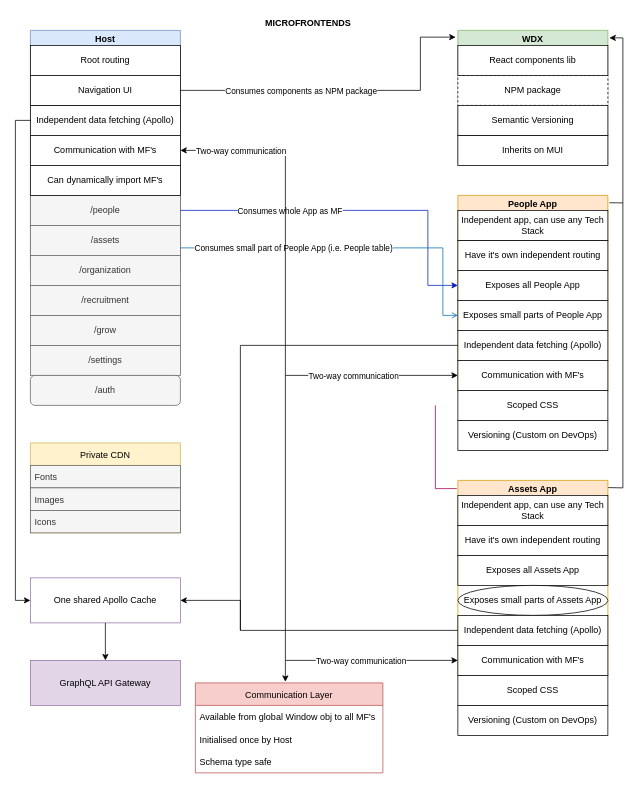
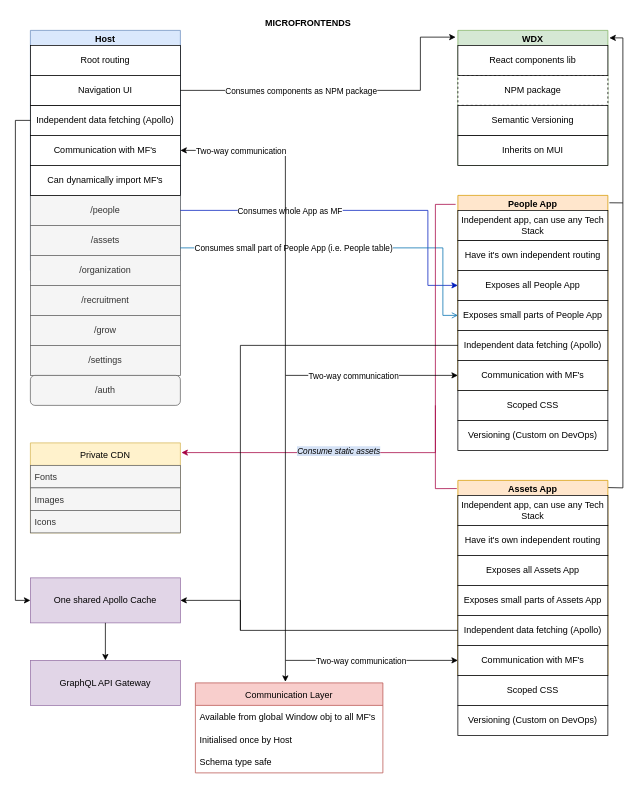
  <mxCell id="0" />
  <mxCell id="1" parent="0" />
  <mxCell id="2" value="Host" style="swimlane;fillColor=#dae8fc;strokeColor=#6c8ebf;" parent="1" vertex="1"><mxGeometry x="40" y="40" width="200" height="320" as="geometry" /></mxCell>
  <mxCell id="3" value="/people" style="whiteSpace=wrap;html=1;fillColor=#f5f5f5;fontColor=#333333;strokeColor=#666666;" parent="2" vertex="1"><mxGeometry y="220" width="200" height="40" as="geometry" /></mxCell>
  <mxCell id="4" value="/assets" style="whiteSpace=wrap;html=1;fillColor=#f5f5f5;fontColor=#333333;strokeColor=#666666;" parent="2" vertex="1"><mxGeometry y="260" width="200" height="40" as="geometry" /></mxCell>
  <mxCell id="5" value="/organization" style="whiteSpace=wrap;html=1;fillColor=#f5f5f5;fontColor=#333333;strokeColor=#666666;" parent="2" vertex="1"><mxGeometry y="300" width="200" height="40" as="geometry" /></mxCell>
  <mxCell id="6" value="/recruitment" style="whiteSpace=wrap;html=1;fillColor=#f5f5f5;fontColor=#333333;strokeColor=#666666;" parent="2" vertex="1"><mxGeometry y="340" width="200" height="40" as="geometry" /></mxCell>
  <mxCell id="7" value="/grow" style="whiteSpace=wrap;html=1;fillColor=#f5f5f5;fontColor=#333333;strokeColor=#666666;" parent="2" vertex="1"><mxGeometry y="380" width="200" height="40" as="geometry" /></mxCell>
  <mxCell id="8" value="/settings" style="whiteSpace=wrap;html=1;fillColor=#f5f5f5;fontColor=#333333;strokeColor=#666666;" parent="2" vertex="1"><mxGeometry y="420" width="200" height="40" as="geometry" /></mxCell>
  <mxCell id="9" value="Independent data fetching (Apollo)" style="whiteSpace=wrap;html=1;" parent="2" vertex="1"><mxGeometry y="100" width="200" height="40" as="geometry" /></mxCell>
  <mxCell id="10" value="Communication with MF's" style="whiteSpace=wrap;html=1;" parent="2" vertex="1"><mxGeometry y="140" width="200" height="40" as="geometry" /></mxCell>
  <mxCell id="11" value="Root routing" style="whiteSpace=wrap;html=1;" parent="2" vertex="1"><mxGeometry y="20" width="200" height="40" as="geometry" /></mxCell>
  <mxCell id="12" value="Navigation UI" style="whiteSpace=wrap;html=1;" parent="2" vertex="1"><mxGeometry y="60" width="200" height="40" as="geometry" /></mxCell>
  <mxCell id="13" value="Can dynamically import MF's" style="whiteSpace=wrap;html=1;" parent="2" vertex="1"><mxGeometry y="180" width="200" height="40" as="geometry" /></mxCell>
  <mxCell id="14" value="WDX" style="swimlane;fillColor=#d5e8d4;strokeColor=#82b366;" parent="1" vertex="1"><mxGeometry x="610" y="40" width="200" height="180" as="geometry" /></mxCell>
  <mxCell id="15" value="NPM package" style="whiteSpace=wrap;html=1;dashed=1;" parent="14" vertex="1"><mxGeometry y="60" width="200" height="40" as="geometry" /></mxCell>
  <mxCell id="16" value="Inherits on MUI" style="whiteSpace=wrap;html=1;" parent="14" vertex="1"><mxGeometry y="140" width="200" height="40" as="geometry" /></mxCell>
  <mxCell id="17" value="Semantic Versioning" style="whiteSpace=wrap;html=1;" parent="14" vertex="1"><mxGeometry y="100" width="200" height="40" as="geometry" /></mxCell>
  <mxCell id="18" value="React components lib" style="whiteSpace=wrap;html=1;" parent="14" vertex="1"><mxGeometry y="20" width="200" height="40" as="geometry" /></mxCell>
  <mxCell id="19" value="" style="endArrow=classic;html=1;rounded=0;exitX=1;exitY=0.25;exitDx=0;exitDy=0;entryX=-0.015;entryY=0.05;entryDx=0;entryDy=0;entryPerimeter=0;" parent="1" source="2" target="14" edge="1"><mxGeometry relative="1" as="geometry"><mxPoint x="370" y="290" as="sourcePoint" /><mxPoint x="470" y="290" as="targetPoint" /><Array as="points"><mxPoint x="560" y="120" /><mxPoint x="560" y="49" /></Array></mxGeometry></mxCell>
  <mxCell id="20" value="Consumes components as NPM package" style="edgeLabel;resizable=0;html=1;align=center;verticalAlign=middle;" parent="19" connectable="0" vertex="1"><mxGeometry relative="1" as="geometry"><mxPoint x="-59" as="offset" /></mxGeometry></mxCell>
  <mxCell id="21" value="People App" style="swimlane;fillColor=#ffe6cc;strokeColor=#d79b00;" parent="1" vertex="1"><mxGeometry x="610" y="260" width="200" height="260" as="geometry" /></mxCell>
  <mxCell id="22" value="Have it's own independent routing" style="whiteSpace=wrap;html=1;" parent="21" vertex="1"><mxGeometry y="60" width="200" height="40" as="geometry" /></mxCell>
  <mxCell id="23" value="Exposes all People App" style="whiteSpace=wrap;html=1;" parent="21" vertex="1"><mxGeometry y="100" width="200" height="40" as="geometry" /></mxCell>
  <mxCell id="24" value="Exposes small parts of People App" style="whiteSpace=wrap;html=1;" parent="21" vertex="1"><mxGeometry y="140" width="200" height="40" as="geometry" /></mxCell>
  <mxCell id="25" value="Independent data fetching (Apollo)" style="whiteSpace=wrap;html=1;" parent="21" vertex="1"><mxGeometry y="180" width="200" height="40" as="geometry" /></mxCell>
  <mxCell id="26" value="Communication with MF's" style="whiteSpace=wrap;html=1;" parent="21" vertex="1"><mxGeometry y="220" width="200" height="40" as="geometry" /></mxCell>
  <mxCell id="27" value="Independent app, can use any Tech Stack" style="whiteSpace=wrap;html=1;" parent="21" vertex="1"><mxGeometry y="20" width="200" height="40" as="geometry" /></mxCell>
  <mxCell id="28" value="" style="endArrow=classic;html=1;rounded=0;exitX=1;exitY=0.5;exitDx=0;exitDy=0;fillColor=#0050ef;strokeColor=#001DBC;" parent="1" source="3" edge="1"><mxGeometry relative="1" as="geometry"><mxPoint x="370" y="320" as="sourcePoint" /><mxPoint x="610" y="380" as="targetPoint" /><Array as="points"><mxPoint x="570" y="280" /><mxPoint x="570" y="380" /></Array></mxGeometry></mxCell>
  <mxCell id="29" value="Consumes whole App as MF" style="edgeLabel;resizable=0;html=1;align=center;verticalAlign=middle;labelBackgroundColor=#FFFFFF;labelBorderColor=none;" parent="28" connectable="0" vertex="1"><mxGeometry relative="1" as="geometry"><mxPoint x="-90" as="offset" /></mxGeometry></mxCell>
  <mxCell id="30" value="" style="endArrow=classic;html=1;rounded=0;exitX=1.01;exitY=0.038;exitDx=0;exitDy=0;exitPerimeter=0;" parent="1" source="21" edge="1"><mxGeometry relative="1" as="geometry"><mxPoint x="440" y="250" as="sourcePoint" /><mxPoint x="812" y="50" as="targetPoint" /><Array as="points"><mxPoint x="830" y="270" /><mxPoint x="830" y="50" /></Array></mxGeometry></mxCell>
  <mxCell id="31" value="Assets App" style="swimlane;fillColor=#ffe6cc;strokeColor=#d79b00;" parent="1" vertex="1"><mxGeometry x="610" y="640" width="200" height="260" as="geometry" /></mxCell>
  <mxCell id="32" value="Independent app, can use any Tech Stack" style="whiteSpace=wrap;html=1;" parent="31" vertex="1"><mxGeometry y="20" width="200" height="40" as="geometry" /></mxCell>
  <mxCell id="33" value="Have it's own independent routing" style="whiteSpace=wrap;html=1;" parent="31" vertex="1"><mxGeometry y="60" width="200" height="40" as="geometry" /></mxCell>
  <mxCell id="34" value="Exposes all Assets App" style="whiteSpace=wrap;html=1;" parent="31" vertex="1"><mxGeometry y="100" width="200" height="40" as="geometry" /></mxCell>
- <mxCell id="35" value="Exposes small parts of Assets App" style="ellipse;whiteSpace=wrap;html=1;" parent="31" vertex="1"><mxGeometry y="140" width="200" height="40" as="geometry" /></mxCell>
+ <mxCell id="35" value="Exposes small parts of Assets App" style="whiteSpace=wrap;html=1;" parent="31" vertex="1"><mxGeometry y="140" width="200" height="40" as="geometry" /></mxCell>
  <mxCell id="36" value="Independent data fetching (Apollo)" style="whiteSpace=wrap;html=1;" parent="31" vertex="1"><mxGeometry y="180" width="200" height="40" as="geometry" /></mxCell>
  <mxCell id="37" value="Communication with MF's" style="whiteSpace=wrap;html=1;" parent="31" vertex="1"><mxGeometry y="220" width="200" height="40" as="geometry" /></mxCell>
  <mxCell id="38" value="" style="endArrow=open;html=1;rounded=0;exitX=1;exitY=0.75;exitDx=0;exitDy=0;entryX=0;entryY=0.5;entryDx=0;entryDy=0;fillColor=#1ba1e2;strokeColor=#006EAF;" parent="1" source="4" target="24" edge="1"><mxGeometry relative="1" as="geometry"><mxPoint x="440" y="310" as="sourcePoint" /><mxPoint x="570" y="290" as="targetPoint" /><Array as="points"><mxPoint x="590" y="330" /><mxPoint x="590" y="420" /></Array></mxGeometry></mxCell>
  <mxCell id="39" value="Consumes small part of People App (i.e. People table)" style="edgeLabel;resizable=0;html=1;align=center;verticalAlign=middle;" parent="38" connectable="0" vertex="1"><mxGeometry relative="1" as="geometry"><mxPoint x="-80" as="offset" /></mxGeometry></mxCell>
  <mxCell id="40" value="" style="endArrow=none;html=1;rounded=0;exitX=1.002;exitY=0.037;exitDx=0;exitDy=0;exitPerimeter=0;" parent="1" source="31" edge="1"><mxGeometry width="50" height="50" relative="1" as="geometry"><mxPoint x="280" y="400" as="sourcePoint" /><mxPoint x="830" y="270" as="targetPoint" /><Array as="points"><mxPoint x="830" y="650" /></Array></mxGeometry></mxCell>
  <mxCell id="41" value="Scoped CSS" style="whiteSpace=wrap;html=1;" parent="1" vertex="1"><mxGeometry x="610" y="520" width="200" height="40" as="geometry" /></mxCell>
  <mxCell id="42" value="Scoped CSS" style="whiteSpace=wrap;html=1;" parent="1" vertex="1"><mxGeometry x="610" y="900" width="200" height="40" as="geometry" /></mxCell>
  <mxCell id="43" value="Versioning (Custom on DevOps)" style="whiteSpace=wrap;html=1;" parent="1" vertex="1"><mxGeometry x="610" y="560" width="200" height="40" as="geometry" /></mxCell>
  <mxCell id="44" value="Versioning (Custom on DevOps)" style="whiteSpace=wrap;html=1;" parent="1" vertex="1"><mxGeometry x="610" y="940" width="200" height="40" as="geometry" /></mxCell>
  <mxCell id="45" value="Private CDN" style="swimlane;fontStyle=0;childLayout=stackLayout;horizontal=1;startSize=30;horizontalStack=0;resizeParent=1;resizeParentMax=0;resizeLast=0;collapsible=1;marginBottom=0;fillColor=#fff2cc;strokeColor=#d6b656;" parent="1" vertex="1"><mxGeometry x="40" y="590" width="200" height="120" as="geometry" /></mxCell>
  <mxCell id="46" value="Fonts" style="text;strokeColor=#666666;fillColor=#f5f5f5;align=left;verticalAlign=middle;spacingLeft=4;spacingRight=4;overflow=hidden;points=[[0,0.5],[1,0.5]];portConstraint=eastwest;rotatable=0;fontColor=#333333;" parent="45" vertex="1"><mxGeometry y="30" width="200" height="30" as="geometry" /></mxCell>
  <mxCell id="47" value="Images" style="text;align=left;verticalAlign=middle;spacingLeft=4;spacingRight=4;overflow=hidden;points=[[0,0.5],[1,0.5]];portConstraint=eastwest;rotatable=0;fillColor=#f5f5f5;fontColor=#333333;strokeColor=#666666;" parent="45" vertex="1"><mxGeometry y="60" width="200" height="30" as="geometry" /></mxCell>
  <mxCell id="48" value="Icons" style="text;strokeColor=#666666;fillColor=#f5f5f5;align=left;verticalAlign=middle;spacingLeft=4;spacingRight=4;overflow=hidden;points=[[0,0.5],[1,0.5]];portConstraint=eastwest;rotatable=0;fontColor=#333333;" parent="45" vertex="1"><mxGeometry y="90" width="200" height="30" as="geometry" /></mxCell>
+ <mxCell id="49" value="" style="endArrow=none;html=1;rounded=0;exitX=1.007;exitY=0.108;exitDx=0;exitDy=0;exitPerimeter=0;entryX=-0.015;entryY=0.046;entryDx=0;entryDy=0;entryPerimeter=0;startArrow=classic;startFill=1;endFill=0;fillColor=#d80073;strokeColor=#A50040;" parent="1" source="45" target="21" edge="1"><mxGeometry relative="1" as="geometry"><mxPoint x="340" y="390" as="sourcePoint" /><mxPoint x="440" y="390" as="targetPoint" /><Array as="points"><mxPoint x="580" y="603" /><mxPoint x="580" y="272" /></Array></mxGeometry></mxCell>
+ <mxCell id="50" value="Consume static assets" style="edgeLabel;resizable=0;html=1;align=center;verticalAlign=middle;fontStyle=2;labelBackgroundColor=#D4E1F5;" parent="49" connectable="0" vertex="1"><mxGeometry relative="1" as="geometry"><mxPoint x="-130" y="7" as="offset" /></mxGeometry></mxCell>
  <mxCell id="51" value="" style="endArrow=none;html=1;rounded=0;entryX=-0.007;entryY=0.042;entryDx=0;entryDy=0;entryPerimeter=0;fillColor=#d80073;strokeColor=#A50040;" parent="1" target="31" edge="1"><mxGeometry width="50" height="50" relative="1" as="geometry"><mxPoint x="580" y="540" as="sourcePoint" /><mxPoint x="420" y="570" as="targetPoint" /><Array as="points"><mxPoint x="580" y="651" /></Array></mxGeometry></mxCell>
  <mxCell id="52" value="GraphQL API Gateway" style="rounded=0;whiteSpace=wrap;html=1;fillColor=#e1d5e7;strokeColor=#9673a6;" parent="1" vertex="1"><mxGeometry x="40" y="880" width="200" height="60" as="geometry" /></mxCell>
  <mxCell id="53" value="" style="endArrow=classic;html=1;rounded=0;exitX=0;exitY=0.5;exitDx=0;exitDy=0;entryX=1;entryY=0.5;entryDx=0;entryDy=0;" parent="1" source="36" target="68" edge="1"><mxGeometry width="50" height="50" relative="1" as="geometry"><mxPoint x="540" y="780" as="sourcePoint" /><mxPoint x="590" y="730" as="targetPoint" /><Array as="points"><mxPoint x="320" y="840" /><mxPoint x="320" y="800" /></Array></mxGeometry></mxCell>
  <mxCell id="54" value="" style="endArrow=none;html=1;rounded=0;entryX=0;entryY=0.5;entryDx=0;entryDy=0;" parent="1" target="25" edge="1"><mxGeometry width="50" height="50" relative="1" as="geometry"><mxPoint x="320" y="840" as="sourcePoint" /><mxPoint x="590" y="550" as="targetPoint" /><Array as="points"><mxPoint x="320" y="840" /><mxPoint x="320" y="460" /></Array></mxGeometry></mxCell>
  <mxCell id="55" value="" style="endArrow=classic;html=1;rounded=0;exitX=0;exitY=0.5;exitDx=0;exitDy=0;entryX=0;entryY=0.5;entryDx=0;entryDy=0;" parent="1" source="9" target="68" edge="1"><mxGeometry width="50" height="50" relative="1" as="geometry"><mxPoint x="540" y="440" as="sourcePoint" /><mxPoint x="590" y="390" as="targetPoint" /><Array as="points"><mxPoint x="20" y="160" /><mxPoint x="20" y="800" /></Array></mxGeometry></mxCell>
  <mxCell id="56" value="MICROFRONTENDS" style="text;html=1;align=center;verticalAlign=middle;resizable=0;points=[];autosize=1;strokeColor=none;fillColor=none;fontStyle=1;" parent="1" vertex="1"><mxGeometry x="345" y="20" width="130" height="20" as="geometry" /></mxCell>
  <mxCell id="57" value="Communication Layer" style="swimlane;fontStyle=0;childLayout=stackLayout;horizontal=1;startSize=30;horizontalStack=0;resizeParent=1;resizeParentMax=0;resizeLast=0;collapsible=1;marginBottom=0;fillColor=#f8cecc;strokeColor=#b85450;" parent="1" vertex="1"><mxGeometry x="260" y="910" width="250" height="120" as="geometry" /></mxCell>
  <mxCell id="58" value="Available from global Window obj to all MF's" style="text;strokeColor=none;fillColor=none;align=left;verticalAlign=middle;spacingLeft=4;spacingRight=4;overflow=hidden;points=[[0,0.5],[1,0.5]];portConstraint=eastwest;rotatable=0;" parent="57" vertex="1"><mxGeometry y="30" width="250" height="30" as="geometry" /></mxCell>
  <mxCell id="59" value="Initialised once by Host" style="text;strokeColor=none;fillColor=none;align=left;verticalAlign=middle;spacingLeft=4;spacingRight=4;overflow=hidden;points=[[0,0.5],[1,0.5]];portConstraint=eastwest;rotatable=0;" parent="57" vertex="1"><mxGeometry y="60" width="250" height="30" as="geometry" /></mxCell>
  <mxCell id="60" value="Schema type safe" style="text;strokeColor=none;fillColor=none;align=left;verticalAlign=middle;spacingLeft=4;spacingRight=4;overflow=hidden;points=[[0,0.5],[1,0.5]];portConstraint=eastwest;rotatable=0;" parent="57" vertex="1"><mxGeometry y="90" width="250" height="30" as="geometry" /></mxCell>
  <mxCell id="61" value="" style="endArrow=classic;html=1;rounded=0;exitX=0.48;exitY=-0.012;exitDx=0;exitDy=0;exitPerimeter=0;entryX=0;entryY=0.5;entryDx=0;entryDy=0;startArrow=classic;startFill=1;" parent="1" source="57" target="37" edge="1"><mxGeometry relative="1" as="geometry"><mxPoint x="420" y="790" as="sourcePoint" /><mxPoint x="520" y="790" as="targetPoint" /><Array as="points"><mxPoint x="380" y="880" /></Array></mxGeometry></mxCell>
  <mxCell id="62" value="Two-way communication" style="edgeLabel;resizable=0;html=1;align=center;verticalAlign=middle;" parent="61" connectable="0" vertex="1"><mxGeometry relative="1" as="geometry" /></mxCell>
  <mxCell id="63" value="" style="endArrow=none;html=1;rounded=0;exitX=0;exitY=0.5;exitDx=0;exitDy=0;startArrow=classic;startFill=1;endFill=0;" parent="1" source="26" edge="1"><mxGeometry relative="1" as="geometry"><mxPoint x="450" y="640" as="sourcePoint" /><mxPoint x="380" y="880" as="targetPoint" /><Array as="points"><mxPoint x="380" y="500" /></Array></mxGeometry></mxCell>
  <mxCell id="64" value="Two-way communication" style="edgeLabel;resizable=0;html=1;align=center;verticalAlign=middle;" parent="63" connectable="0" vertex="1"><mxGeometry relative="1" as="geometry"><mxPoint x="90" y="-75" as="offset" /></mxGeometry></mxCell>
  <mxCell id="65" value="" style="endArrow=classic;html=1;rounded=0;entryX=1;entryY=0.5;entryDx=0;entryDy=0;" parent="1" target="10" edge="1"><mxGeometry relative="1" as="geometry"><mxPoint x="380" y="500" as="sourcePoint" /><mxPoint x="530" y="350" as="targetPoint" /><Array as="points"><mxPoint x="380" y="200" /></Array></mxGeometry></mxCell>
  <mxCell id="66" value="Two-way communication" style="edgeLabel;resizable=0;html=1;align=center;verticalAlign=middle;" parent="65" connectable="0" vertex="1"><mxGeometry relative="1" as="geometry"><mxPoint x="-60" y="-80" as="offset" /></mxGeometry></mxCell>
  <mxCell id="67" value="/auth" style="whiteSpace=wrap;html=1;fillColor=#f5f5f5;fontColor=#333333;strokeColor=#666666;rounded=1;" parent="1" vertex="1"><mxGeometry x="40" y="500" width="200" height="40" as="geometry" /></mxCell>
- <mxCell id="68" value="One shared Apollo Cache" style="rounded=0;whiteSpace=wrap;html=1;fillColor=#ffffff;strokeColor=#9673a6;" parent="1" vertex="1"><mxGeometry x="40" y="770" width="200" height="60" as="geometry" /></mxCell>
+ <mxCell id="68" value="One shared Apollo Cache" style="rounded=0;whiteSpace=wrap;html=1;fillColor=#e1d5e7;strokeColor=#9673a6;" parent="1" vertex="1"><mxGeometry x="40" y="770" width="200" height="60" as="geometry" /></mxCell>
  <mxCell id="69" value="" style="endArrow=classic;html=1;rounded=0;fontSize=15;exitX=0.5;exitY=1;exitDx=0;exitDy=0;" parent="1" source="68" edge="1"><mxGeometry width="50" height="50" relative="1" as="geometry"><mxPoint x="400" y="730" as="sourcePoint" /><mxPoint x="140" y="880" as="targetPoint" /></mxGeometry></mxCell>
